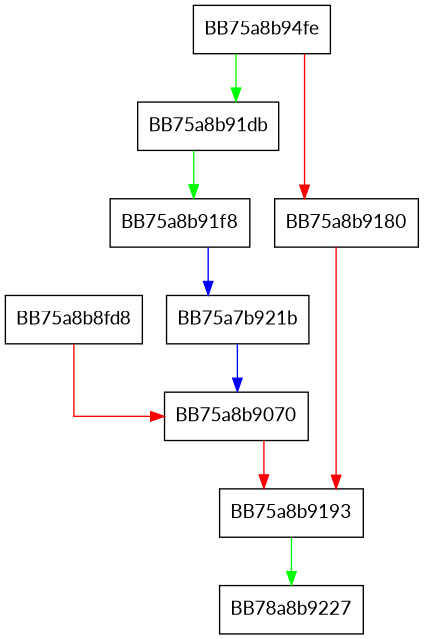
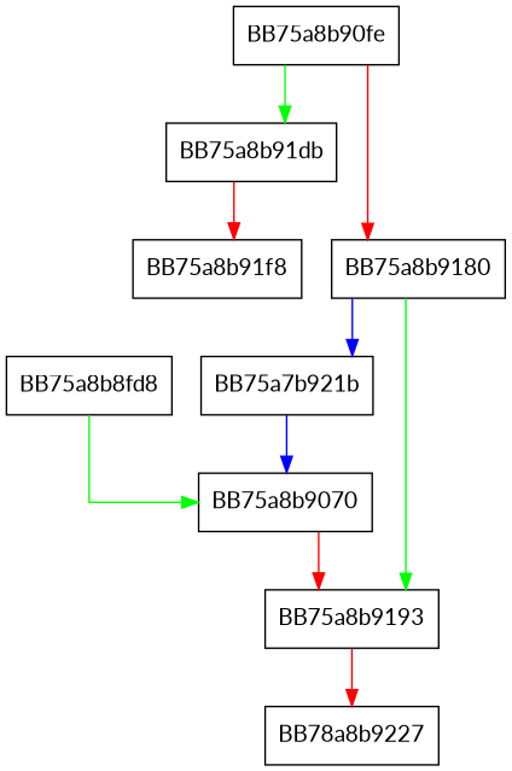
  digraph {
    fontname=Lato
    splines=ortho
    node [fontname=Lato shape=box]
    edge [color=red fontname=Lato]
    BB75a8b8fd8
    BB75a8b9070
    BB75a8b9193
    n4 [label=BB78a8b9227]
    n5 [label=BB75a7b921b]
    BB75a8b91f8
-   BB75a8b90fe [label=BB75a8b94fe]
+   BB75a8b90fe
    BB75a8b91db
    BB75a8b9180
-   BB75a8b8fd8 -> BB75a8b9070
+   BB75a8b8fd8 -> BB75a8b9070 [color=green]
    BB75a8b9070 -> BB75a8b9193
-   BB75a8b9193 -> n4 [color=green]
+   BB75a8b9193 -> n4
    n5 -> BB75a8b9070 [color=blue]
-   BB75a8b91f8 -> n5 [color=blue]
+   BB75a8b9180 -> n5 [color=blue]
    BB75a8b90fe -> BB75a8b91db [color=green]
    BB75a8b90fe -> BB75a8b9180
-   BB75a8b91db -> BB75a8b91f8 [color=green]
-   BB75a8b9180 -> BB75a8b9193
+   BB75a8b91db -> BB75a8b91f8
+   BB75a8b9180 -> BB75a8b9193 [color=green]
  }
